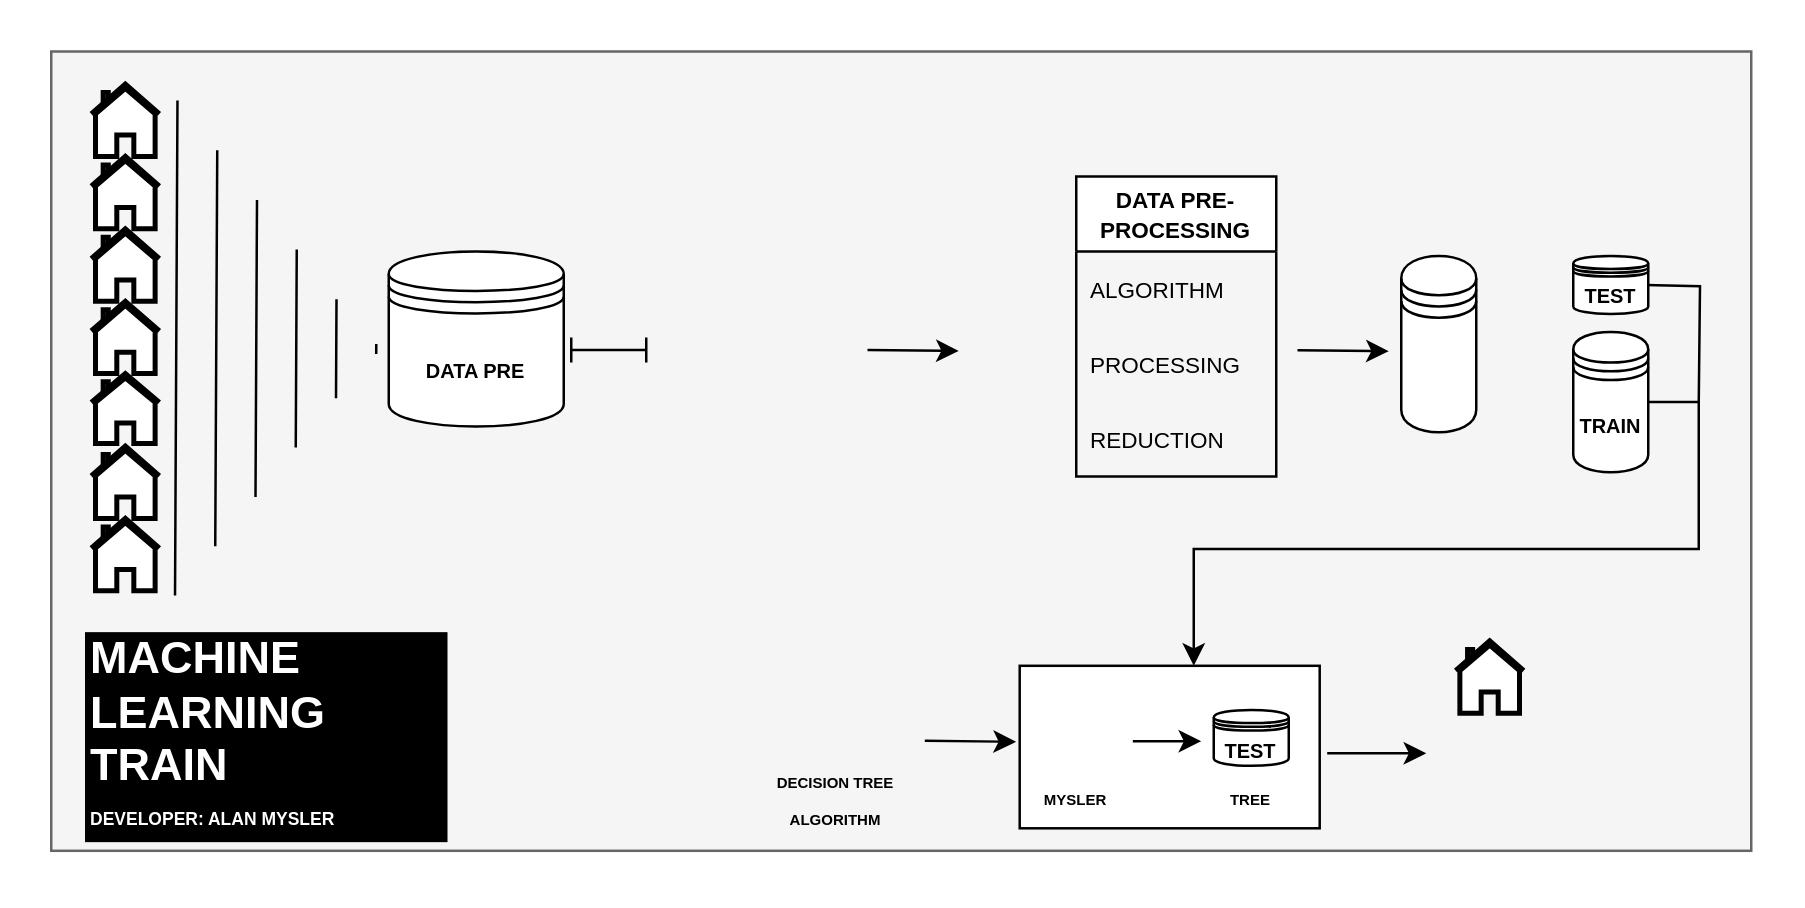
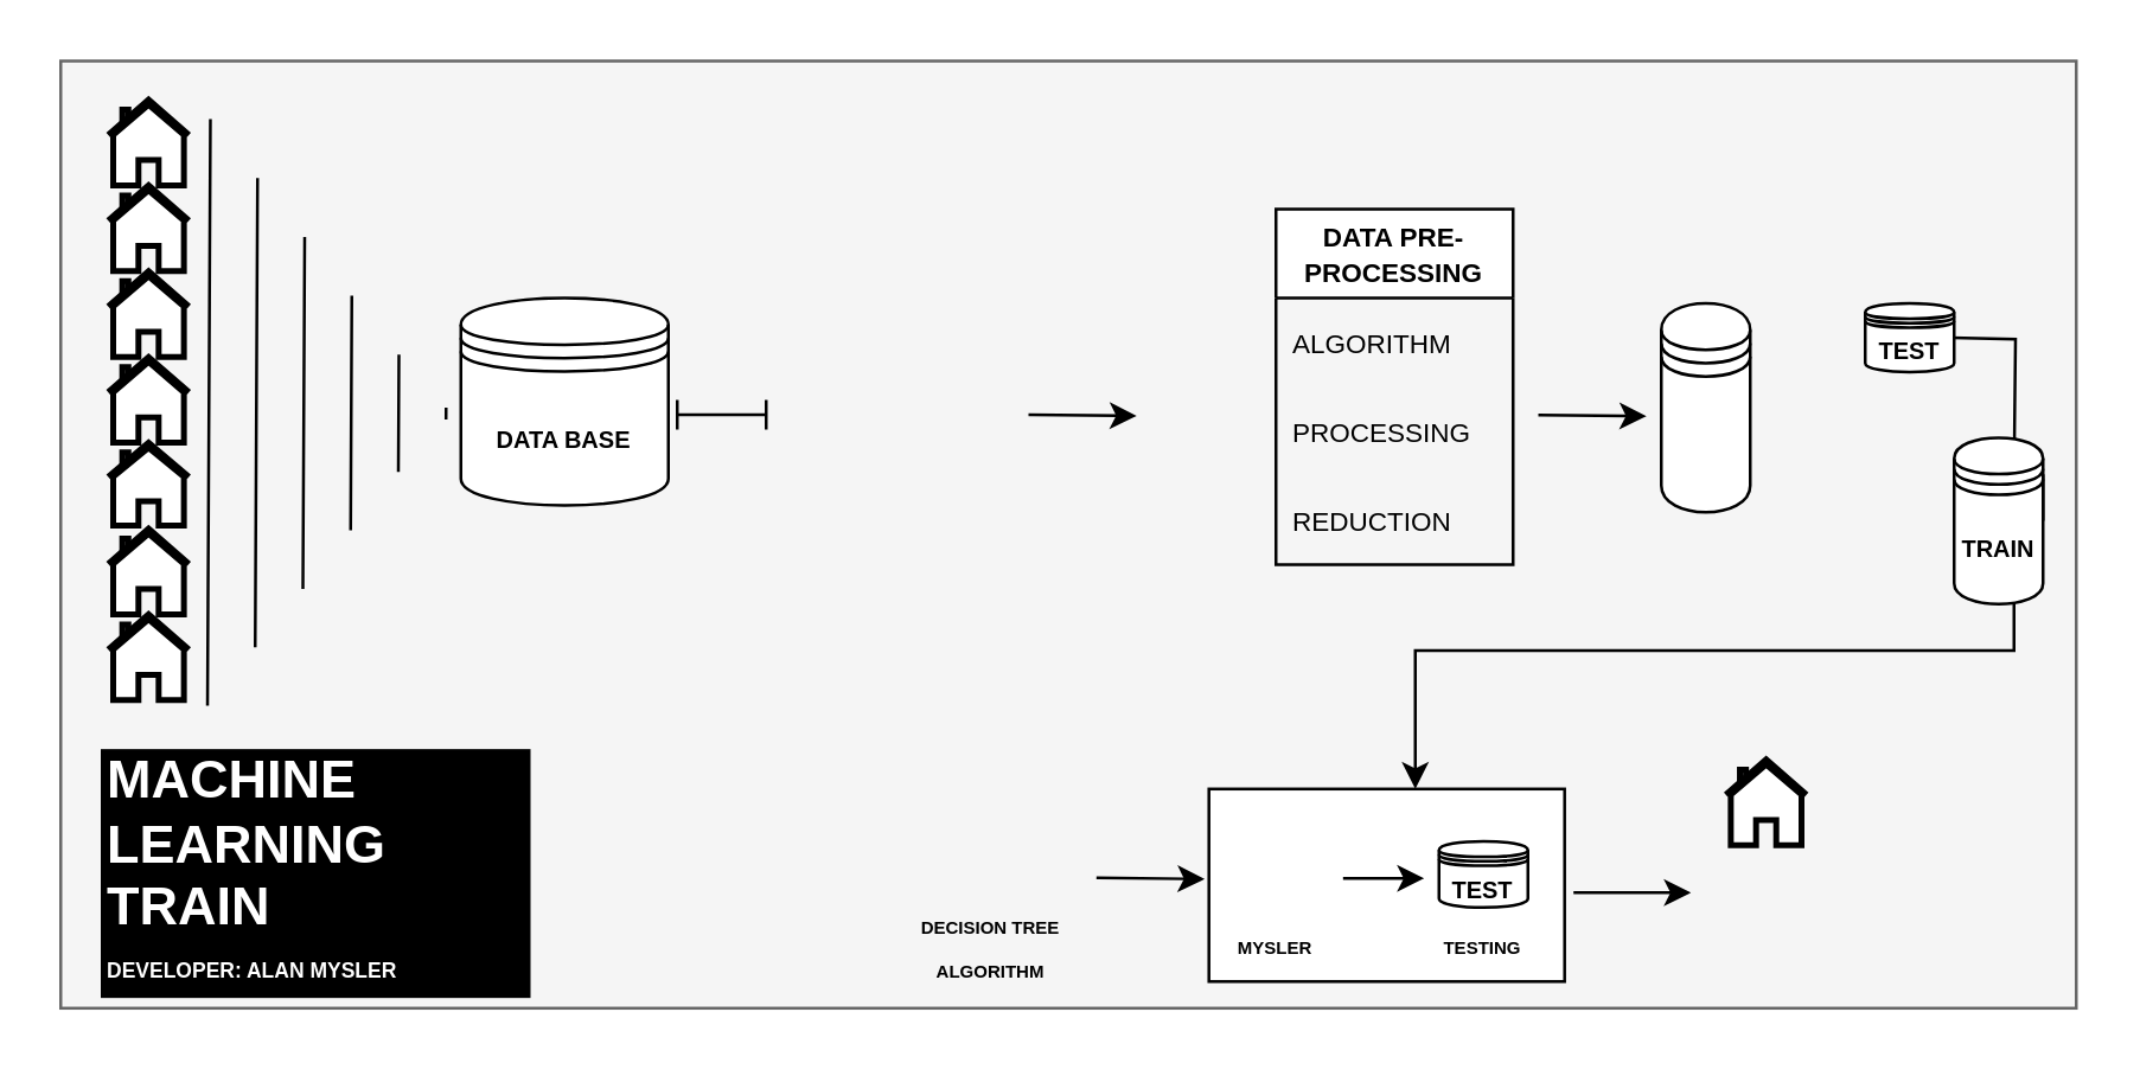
  <mxCell id="0" />
  <mxCell id="1" parent="0" />
  <mxCell id="2" value="" style="rounded=0;whiteSpace=wrap;html=1;sketch=0;fontSize=6;fillColor=#f5f5f5;fontColor=#333333;strokeColor=#666666;" vertex="1" parent="1"><mxGeometry x="20" y="20" width="680" height="319.72" as="geometry" /></mxCell>
  <mxCell id="3" value="" style="rounded=0;whiteSpace=wrap;html=1;sketch=0;fontSize=6;" vertex="1" parent="1"><mxGeometry x="407.38" y="265.72" width="120" height="65" as="geometry" /></mxCell>
- <mxCell id="4" value="&lt;font style=&quot;font-size: 8px;&quot;&gt;&lt;b&gt;DATA PRE&lt;/b&gt;&lt;/font&gt;" style="shape=datastore;whiteSpace=wrap;html=1;labelBackgroundColor=none;rounded=1;" vertex="1" parent="1"><mxGeometry x="155" y="100" width="70" height="70" as="geometry" /></mxCell>
+ <mxCell id="4" value="&lt;font style=&quot;font-size: 8px;&quot;&gt;&lt;b&gt;DATA BASE&lt;/b&gt;&lt;/font&gt;" style="shape=datastore;whiteSpace=wrap;html=1;labelBackgroundColor=none;rounded=1;" vertex="1" parent="1"><mxGeometry x="155" y="100" width="70" height="70" as="geometry" /></mxCell>
  <mxCell id="5" value="" style="shape=mxgraph.arrows2.wedgeArrowDashed2;html=1;bendable=0;startWidth=99;stepSize=15;rounded=1;labelBackgroundColor=none;fontColor=default;" edge="1" parent="1"><mxGeometry width="100" height="100" relative="1" as="geometry"><mxPoint x="70" y="138.6" as="sourcePoint" /><mxPoint x="150" y="139" as="targetPoint" /></mxGeometry></mxCell>
  <mxCell id="6" value="" style="shape=crossbar;whiteSpace=wrap;html=1;rounded=1;fontSize=6;" vertex="1" parent="1"><mxGeometry x="228" y="134.4" width="30" height="10" as="geometry" /></mxCell>
  <mxCell id="7" value="" style="shape=image;verticalLabelPosition=bottom;labelBackgroundColor=default;verticalAlign=top;aspect=fixed;imageAspect=0;image=https://machinelearninghd.com/wp-content/uploads/2021/03/DataFrame.png;clipPath=inset(7.26% 66% 33.76% 0%);" vertex="1" parent="1"><mxGeometry x="262.23" y="108.24" width="77.77" height="52.61" as="geometry" /></mxCell>
  <mxCell id="8" value="" style="shape=image;verticalLabelPosition=bottom;labelBackgroundColor=default;verticalAlign=top;aspect=fixed;imageAspect=0;image=https://upload.wikimedia.org/wikipedia/commons/thumb/c/c3/Python-logo-notext.svg/1200px-Python-logo-notext.svg.png;" vertex="1" parent="1"><mxGeometry x="314.74" y="132.15" width="27.77" height="30.4" as="geometry" /></mxCell>
  <mxCell id="9" value="" style="endArrow=classic;html=1;rounded=0;fontSize=10;" edge="1" parent="1"><mxGeometry width="50" height="50" relative="1" as="geometry"><mxPoint x="346.5" y="139.4" as="sourcePoint" /><mxPoint x="383" y="139.8" as="targetPoint" /></mxGeometry></mxCell>
  <mxCell id="10" value="&lt;font style=&quot;font-size: 9px;&quot;&gt;&lt;b&gt;DATA PRE-PROCESSING&lt;/b&gt;&lt;/font&gt;" style="swimlane;fontStyle=0;childLayout=stackLayout;horizontal=1;startSize=30;horizontalStack=0;resizeParent=1;resizeParentMax=0;resizeLast=0;collapsible=1;marginBottom=0;whiteSpace=wrap;html=1;fontSize=10;" vertex="1" parent="1"><mxGeometry x="430" y="70" width="80" height="120" as="geometry"><mxRectangle x="450" y="210" width="160" height="30" as="alternateBounds" /></mxGeometry></mxCell>
  <mxCell id="11" value="&lt;font style=&quot;font-size: 9px;&quot;&gt;ALGORITHM&lt;/font&gt;" style="text;align=left;verticalAlign=middle;spacingLeft=4;spacingRight=4;overflow=hidden;points=[[0,0.5],[1,0.5]];portConstraint=eastwest;rotatable=0;whiteSpace=wrap;html=1;fontSize=10;" vertex="1" parent="10"><mxGeometry y="30" width="80" height="30" as="geometry" /></mxCell>
  <mxCell id="12" value="&lt;font style=&quot;font-size: 9px;&quot;&gt;PROCESSING&lt;/font&gt;" style="text;align=left;verticalAlign=middle;spacingLeft=4;spacingRight=4;overflow=hidden;points=[[0,0.5],[1,0.5]];portConstraint=eastwest;rotatable=0;whiteSpace=wrap;html=1;fontSize=10;" vertex="1" parent="10"><mxGeometry y="60" width="80" height="30" as="geometry" /></mxCell>
  <mxCell id="13" value="&lt;font style=&quot;font-size: 9px;&quot;&gt;REDUCTION&lt;/font&gt;" style="text;align=left;verticalAlign=middle;spacingLeft=4;spacingRight=4;overflow=hidden;points=[[0,0.5],[1,0.5]];portConstraint=eastwest;rotatable=0;whiteSpace=wrap;html=1;fontSize=10;" vertex="1" parent="10"><mxGeometry y="90" width="80" height="30" as="geometry" /></mxCell>
  <mxCell id="14" value="" style="shape=image;verticalLabelPosition=bottom;labelBackgroundColor=default;verticalAlign=top;aspect=fixed;imageAspect=0;image=https://upload.wikimedia.org/wikipedia/commons/thumb/e/e5/Line-style-icons-gears.svg/1280px-Line-style-icons-gears.svg.png;" vertex="1" parent="1"><mxGeometry x="380" y="101.75" width="39.92" height="30.4" as="geometry" /></mxCell>
  <mxCell id="15" value="" style="shape=image;verticalLabelPosition=bottom;labelBackgroundColor=default;verticalAlign=top;aspect=fixed;imageAspect=0;image=https://upload.wikimedia.org/wikipedia/commons/thumb/e/e5/Line-style-icons-gears.svg/1280px-Line-style-icons-gears.svg.png;" vertex="1" parent="1"><mxGeometry x="380" y="139.6" width="39.92" height="30.4" as="geometry" /></mxCell>
  <mxCell id="16" value="" style="shape=datastore;whiteSpace=wrap;html=1;labelBackgroundColor=none;rounded=1;" vertex="1" parent="1"><mxGeometry x="560" y="101.75" width="30" height="70.57" as="geometry" /></mxCell>
  <mxCell id="17" style="edgeStyle=orthogonalEdgeStyle;rounded=0;orthogonalLoop=1;jettySize=auto;html=1;exitX=1;exitY=0.5;exitDx=0;exitDy=0;strokeColor=default;fontSize=6;endArrow=none;endFill=0;strokeWidth=1;" edge="1" parent="1"><mxGeometry relative="1" as="geometry"><mxPoint x="679" y="160" as="targetPoint" /><mxPoint x="657.8" y="113.37" as="sourcePoint" /></mxGeometry></mxCell>
  <mxCell id="18" value="&lt;font style=&quot;font-size: 8px;&quot;&gt;&lt;b&gt;TEST&lt;/b&gt;&lt;/font&gt;" style="shape=datastore;whiteSpace=wrap;html=1;labelBackgroundColor=none;rounded=1;" vertex="1" parent="1"><mxGeometry x="628.8" y="101.75" width="30" height="23.24" as="geometry" /></mxCell>
  <mxCell id="19" value="" style="endArrow=classic;html=1;rounded=0;fontSize=10;" edge="1" parent="1"><mxGeometry width="50" height="50" relative="1" as="geometry"><mxPoint x="518.5" y="139.48" as="sourcePoint" /><mxPoint x="555" y="139.88" as="targetPoint" /></mxGeometry></mxCell>
  <mxCell id="20" value="" style="shape=image;verticalLabelPosition=bottom;labelBackgroundColor=default;verticalAlign=top;aspect=fixed;imageAspect=0;image=https://cdn.pixabay.com/photo/2016/07/12/08/17/tree-1511603_960_720.png;" vertex="1" parent="1"><mxGeometry x="290" y="235.72" width="93.33" height="70" as="geometry" /></mxCell>
  <mxCell id="21" value="&lt;font style=&quot;font-size: 6px;&quot;&gt;&lt;b&gt;DECISION TREE ALGORITHM&lt;/b&gt;&lt;/font&gt;" style="text;html=1;strokeColor=none;fillColor=none;align=center;verticalAlign=middle;whiteSpace=wrap;rounded=0;" vertex="1" parent="1"><mxGeometry x="303.66" y="302.72" width="60" height="30" as="geometry" /></mxCell>
  <mxCell id="22" value="" style="shape=image;verticalLabelPosition=bottom;labelBackgroundColor=default;verticalAlign=top;aspect=fixed;imageAspect=0;image=https://juniortech.org/wp-content/uploads/2019/04/algorithm-icon-362x320px.png;" vertex="1" parent="1"><mxGeometry x="407.38" y="270.72" width="45.25" height="40" as="geometry" /></mxCell>
  <mxCell id="23" value="" style="endArrow=classic;html=1;rounded=0;fontSize=10;" edge="1" parent="1"><mxGeometry width="50" height="50" relative="1" as="geometry"><mxPoint x="369.42" y="295.72" as="sourcePoint" /><mxPoint x="405.92" y="296.12" as="targetPoint" /></mxGeometry></mxCell>
  <mxCell id="24" value="&lt;font style=&quot;font-size: 6px;&quot;&gt;&lt;b&gt;MYSLER&lt;/b&gt;&lt;/font&gt;" style="text;html=1;strokeColor=none;fillColor=none;align=center;verticalAlign=middle;whiteSpace=wrap;rounded=0;" vertex="1" parent="1"><mxGeometry x="400" y="302.72" width="60" height="30" as="geometry" /></mxCell>
  <mxCell id="25" value="" style="html=1;verticalLabelPosition=bottom;align=center;labelBackgroundColor=none;verticalAlign=top;strokeWidth=2;shadow=0;dashed=0;shape=mxgraph.ios7.icons.home;rounded=1;" vertex="1" parent="1"><mxGeometry x="36" y="206.76" width="27.25" height="28.96" as="geometry" /></mxCell>
  <mxCell id="26" value="" style="html=1;verticalLabelPosition=bottom;align=center;labelBackgroundColor=none;verticalAlign=top;strokeWidth=2;shadow=0;dashed=0;shape=mxgraph.ios7.icons.home;rounded=1;" vertex="1" parent="1"><mxGeometry x="36" y="177.8" width="27.25" height="28.96" as="geometry" /></mxCell>
  <mxCell id="27" value="" style="html=1;verticalLabelPosition=bottom;align=center;labelBackgroundColor=none;verticalAlign=top;strokeWidth=2;shadow=0;dashed=0;shape=mxgraph.ios7.icons.home;rounded=1;" vertex="1" parent="1"><mxGeometry x="36" y="148.84" width="27.25" height="27.92" as="geometry" /></mxCell>
  <mxCell id="28" value="" style="html=1;verticalLabelPosition=bottom;align=center;labelBackgroundColor=none;verticalAlign=top;strokeWidth=2;shadow=0;dashed=0;shape=mxgraph.ios7.icons.home;rounded=1;" vertex="1" parent="1"><mxGeometry x="36" y="119.88" width="27.25" height="28.96" as="geometry" /></mxCell>
  <mxCell id="29" value="" style="html=1;verticalLabelPosition=bottom;align=center;labelBackgroundColor=none;verticalAlign=top;strokeWidth=2;shadow=0;dashed=0;shape=mxgraph.ios7.icons.home;rounded=1;" vertex="1" parent="1"><mxGeometry x="36" y="90.92" width="27.25" height="28.96" as="geometry" /></mxCell>
  <mxCell id="30" value="" style="html=1;verticalLabelPosition=bottom;align=center;labelBackgroundColor=none;verticalAlign=top;strokeWidth=2;shadow=0;dashed=0;shape=mxgraph.ios7.icons.home;rounded=1;" vertex="1" parent="1"><mxGeometry x="36" y="61.96" width="27.25" height="28.96" as="geometry" /></mxCell>
  <mxCell id="31" value="" style="html=1;verticalLabelPosition=bottom;align=center;labelBackgroundColor=none;verticalAlign=top;strokeWidth=2;shadow=0;dashed=0;shape=mxgraph.ios7.icons.home;rounded=1;" vertex="1" parent="1"><mxGeometry x="36" y="33" width="27.25" height="28.96" as="geometry" /></mxCell>
  <mxCell id="32" value="&lt;font style=&quot;font-size: 8px;&quot;&gt;&lt;b&gt;TEST&lt;/b&gt;&lt;/font&gt;" style="shape=datastore;whiteSpace=wrap;html=1;labelBackgroundColor=none;rounded=1;" vertex="1" parent="1"><mxGeometry x="485" y="283.38" width="30" height="22.34" as="geometry" /></mxCell>
- <mxCell id="33" value="&lt;font style=&quot;font-size: 6px;&quot;&gt;&lt;b&gt;TREE&lt;br&gt;&lt;/b&gt;&lt;/font&gt;" style="text;html=1;strokeColor=none;fillColor=none;align=center;verticalAlign=middle;whiteSpace=wrap;rounded=0;" vertex="1" parent="1"><mxGeometry x="470" y="302.72" width="60" height="30" as="geometry" /></mxCell>
+ <mxCell id="33" value="&lt;font style=&quot;font-size: 6px;&quot;&gt;&lt;b&gt;TESTING&lt;br&gt;&lt;/b&gt;&lt;/font&gt;" style="text;html=1;strokeColor=none;fillColor=none;align=center;verticalAlign=middle;whiteSpace=wrap;rounded=0;" vertex="1" parent="1"><mxGeometry x="470" y="302.72" width="60" height="30" as="geometry" /></mxCell>
  <mxCell id="34" value="" style="endArrow=classic;html=1;rounded=0;fontSize=10;" edge="1" parent="1"><mxGeometry width="50" height="50" relative="1" as="geometry"><mxPoint x="452.63" y="295.89" as="sourcePoint" /><mxPoint x="480" y="295.89" as="targetPoint" /></mxGeometry></mxCell>
  <mxCell id="35" style="edgeStyle=orthogonalEdgeStyle;rounded=0;orthogonalLoop=1;jettySize=auto;html=1;exitX=1;exitY=0.5;exitDx=0;exitDy=0;fontSize=6;" edge="1" parent="1" source="36" target="3"><mxGeometry relative="1" as="geometry"><Array as="points"><mxPoint x="679" y="160" /><mxPoint x="679" y="219" /><mxPoint x="477" y="219" /></Array></mxGeometry></mxCell>
- <mxCell id="36" value="&lt;font style=&quot;font-size: 8px;&quot;&gt;&lt;b&gt;TRAIN&lt;/b&gt;&lt;/font&gt;" style="shape=datastore;whiteSpace=wrap;html=1;labelBackgroundColor=none;rounded=1;" vertex="1" parent="1"><mxGeometry x="628.8" y="132.15" width="30" height="56.17" as="geometry" /></mxCell>
+ <mxCell id="36" value="&lt;font style=&quot;font-size: 8px;&quot;&gt;&lt;b&gt;TRAIN&lt;/b&gt;&lt;/font&gt;" style="shape=datastore;whiteSpace=wrap;html=1;labelBackgroundColor=none;rounded=1;" vertex="1" parent="1"><mxGeometry x="658.8" y="147.15" width="30" height="56.17" as="geometry" /></mxCell>
  <mxCell id="37" value="" style="shape=image;html=1;verticalAlign=top;verticalLabelPosition=bottom;labelBackgroundColor=#ffffff;imageAspect=0;aspect=fixed;image=https://cdn0.iconfinder.com/data/icons/google-material-design-3-0/48/ic_call_split_48px-128.png;sketch=0;fontSize=6;rotation=90;" vertex="1" parent="1"><mxGeometry x="591" y="121.05" width="37.8" height="37.8" as="geometry" /></mxCell>
  <mxCell id="38" value="" style="shape=image;html=1;verticalAlign=top;verticalLabelPosition=bottom;labelBackgroundColor=#ffffff;imageAspect=0;aspect=fixed;image=https://cdn4.iconfinder.com/data/icons/aiga-symbol-signs/441/aiga_cashier-128.png;sketch=0;fontSize=6;" vertex="1" parent="1"><mxGeometry x="609" y="256.76" width="28.96" height="28.96" as="geometry" /></mxCell>
  <mxCell id="39" value="" style="shape=image;html=1;verticalAlign=top;verticalLabelPosition=bottom;labelBackgroundColor=#ffffff;imageAspect=0;aspect=fixed;image=https://cdn1.iconfinder.com/data/icons/iconoir-vol-3/24/question-mark-128.png;sketch=0;fontSize=6;" vertex="1" parent="1"><mxGeometry x="627.96" y="244.72" width="35" height="35" as="geometry" /></mxCell>
  <mxCell id="40" value="" style="html=1;verticalLabelPosition=bottom;align=center;labelBackgroundColor=none;verticalAlign=top;strokeWidth=2;shadow=0;dashed=0;shape=mxgraph.ios7.icons.home;rounded=1;" vertex="1" parent="1"><mxGeometry x="581.75" y="255.76" width="27.25" height="28.96" as="geometry" /></mxCell>
  <mxCell id="41" value="" style="endArrow=classic;html=1;rounded=0;strokeColor=default;strokeWidth=1;fontSize=6;" edge="1" parent="1"><mxGeometry width="50" height="50" relative="1" as="geometry"><mxPoint x="530.38" y="300.72" as="sourcePoint" /><mxPoint x="570" y="300.72" as="targetPoint" /></mxGeometry></mxCell>
  <mxCell id="42" value="" style="group" vertex="1" connectable="0" parent="1"><mxGeometry x="34" y="252.76" width="254" height="88" as="geometry" /></mxCell>
  <mxCell id="43" value="" style="rounded=0;whiteSpace=wrap;html=1;labelBackgroundColor=#9933FF;sketch=0;fontSize=7;fontColor=#000000;fillColor=#000000;" vertex="1" parent="42"><mxGeometry width="144" height="83" as="geometry" /></mxCell>
  <mxCell id="44" value="&lt;font color=&quot;#ffffff&quot; size=&quot;1&quot;&gt;&lt;b style=&quot;font-size: 18px;&quot;&gt;MACHINE LEARNING TRAIN&lt;/b&gt;&lt;/font&gt;" style="text;html=1;strokeColor=none;fillColor=none;align=left;verticalAlign=middle;whiteSpace=wrap;rounded=0;fontSize=6;fontColor=#E8E8E8;" vertex="1" parent="42"><mxGeometry y="17" width="60" height="30" as="geometry" /></mxCell>
  <mxCell id="45" value="&lt;font color=&quot;#ffffff&quot; size=&quot;1&quot;&gt;&lt;b style=&quot;font-size: 7px; background-color: rgb(0, 0, 0);&quot;&gt;DEVELOPER: ALAN MYSLER&lt;/b&gt;&lt;/font&gt;" style="text;html=1;strokeColor=none;fillColor=none;align=left;verticalAlign=middle;whiteSpace=wrap;rounded=0;fontSize=6;fontColor=#E8E8E8;" vertex="1" parent="42"><mxGeometry y="58" width="254" height="30" as="geometry" /></mxCell>
  <mxCell id="46" value="" style="shape=image;html=1;verticalAlign=top;verticalLabelPosition=bottom;labelBackgroundColor=#ffffff;imageAspect=0;aspect=fixed;image=https://cdn1.iconfinder.com/data/icons/unicons-line-vol-5/24/robot-128.png;sketch=0;fontSize=7;fontColor=#FFFFFF;fillColor=#000000;" vertex="1" parent="42"><mxGeometry x="110.76" y="33" width="28.72" height="28.72" as="geometry" /></mxCell>
